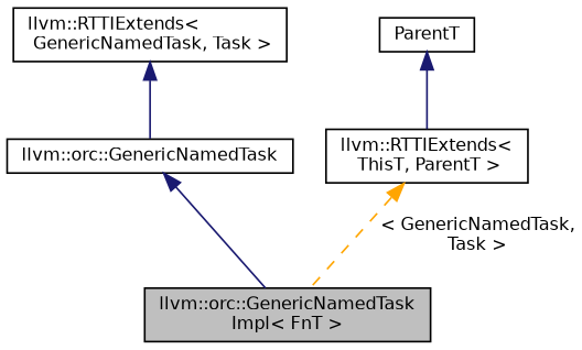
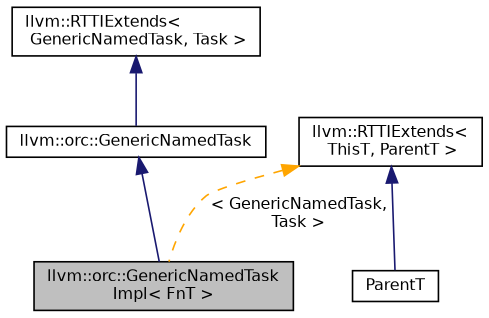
  digraph {
    node [color=black fontname=Helvetica fontsize=10 shape=record]
    edge [color=midnightblue dir=back fontname=Helvetica fontsize=10 labelfontname=Helvetica labelfontsize=10 style=solid]
    n1 [fillcolor=grey75 fontcolor=black height=0.2 label="llvm::orc::GenericNamedTask\lImpl\< FnT \>" style=filled width=0.4]
    n2 [height=0.2 label="llvm::orc::GenericNamedTask" width=0.4]
    n3 [height=0.2 label="llvm::RTTIExtends\<\l GenericNamedTask, Task \>" width=0.4]
    n4 [height=0.2 label="llvm::RTTIExtends\<\l ThisT, ParentT \>" width=0.4]
    n5 [height=0.2 label=ParentT width=0.4]
    n2 -> n1
    n3 -> n2
    n4 -> n1 [color=orange label=" \< GenericNamedTask,\l Task \>" style=dashed]
-   n5 -> n4
+   n4 -> n5
  }
